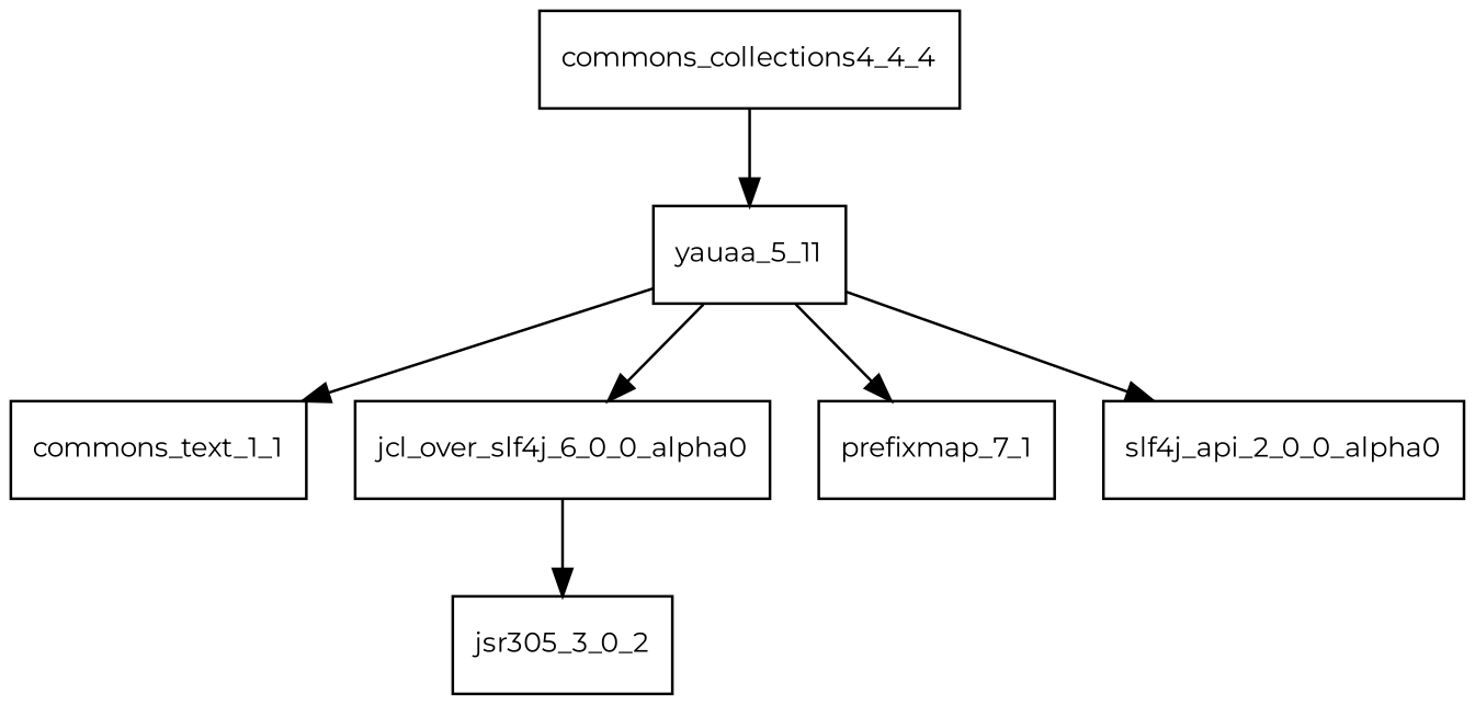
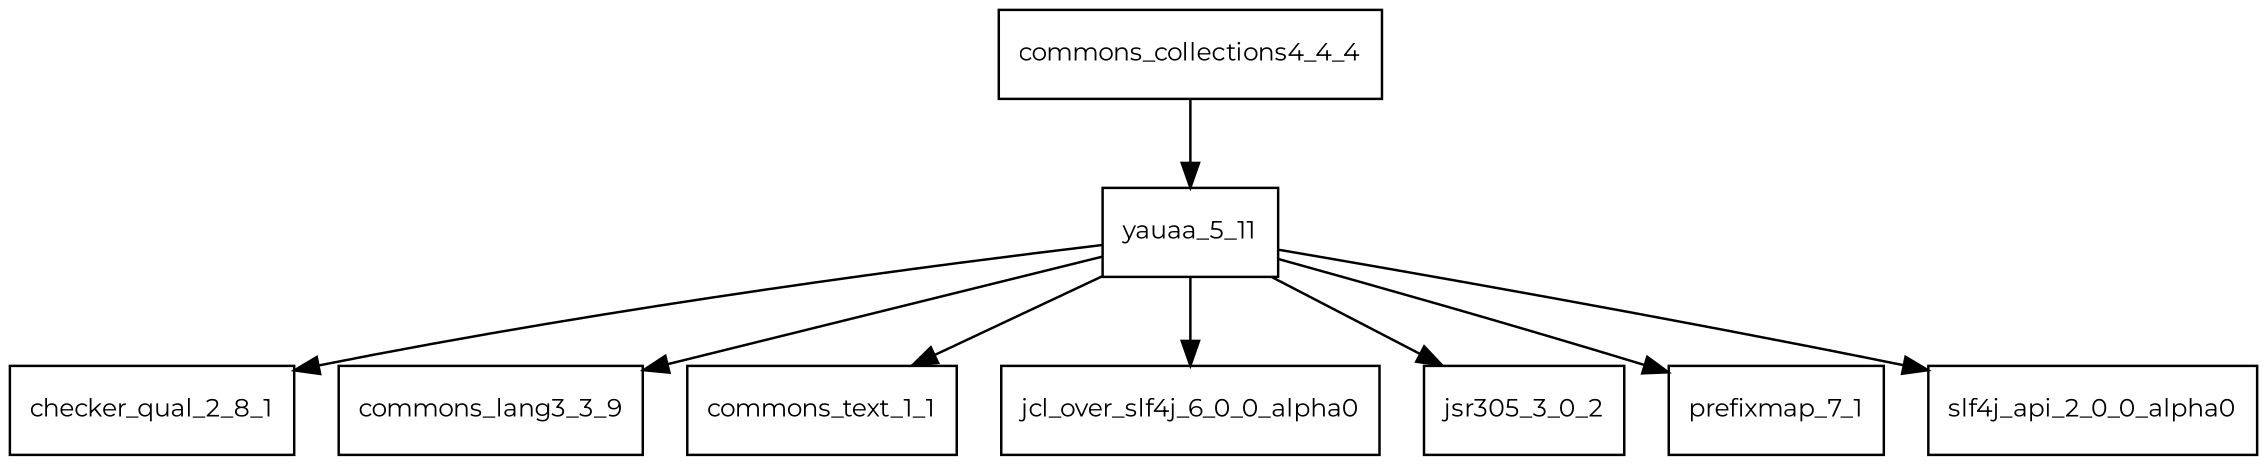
  digraph {
    fontname=Montserrat
    node [fontname=Montserrat fontsize=10.0 shape=box]
    edge [fontname=Montserrat]
    yauaa_5_11
+   checker_qual_2_8_1
+   commons_lang3_3_9
    n4 [label=commons_text_1_1]
    n5 [label=jcl_over_slf4j_6_0_0_alpha0]
    jsr305_3_0_2
    n7 [label=prefixmap_7_1]
    slf4j_api_2_0_0_alpha0
    commons_collections4_4_4
+   yauaa_5_11 -> checker_qual_2_8_1
+   yauaa_5_11 -> commons_lang3_3_9
    yauaa_5_11 -> n4
    yauaa_5_11 -> n5
-   n5 -> jsr305_3_0_2
+   yauaa_5_11 -> jsr305_3_0_2
    yauaa_5_11 -> n7
    yauaa_5_11 -> slf4j_api_2_0_0_alpha0
    commons_collections4_4_4 -> yauaa_5_11
  }
